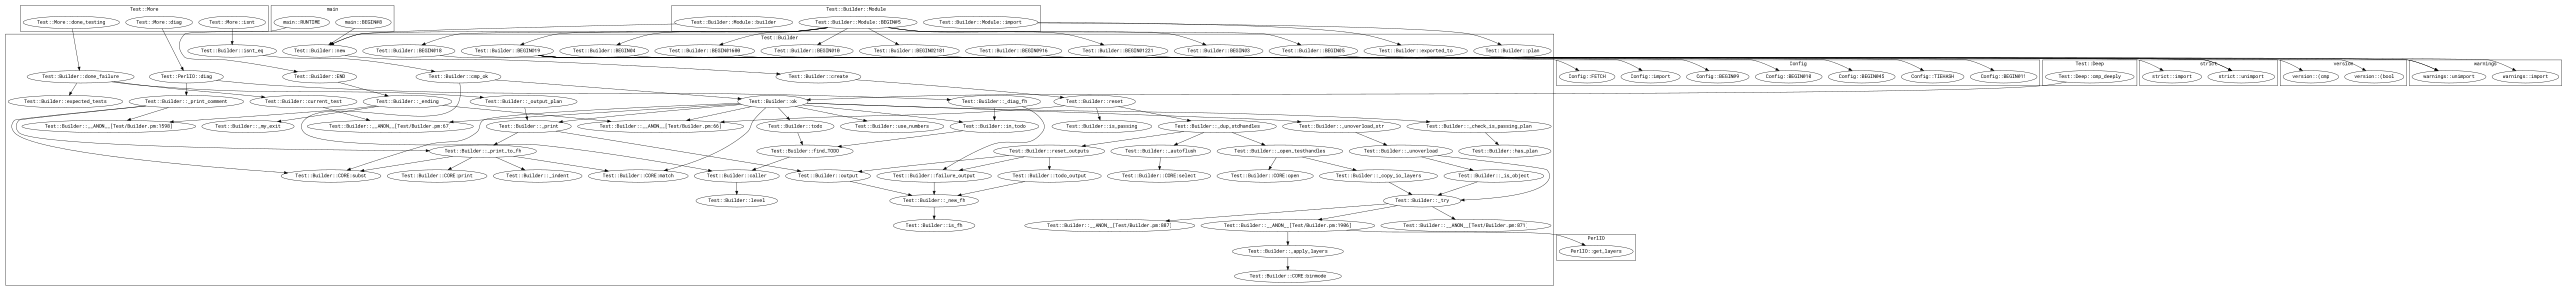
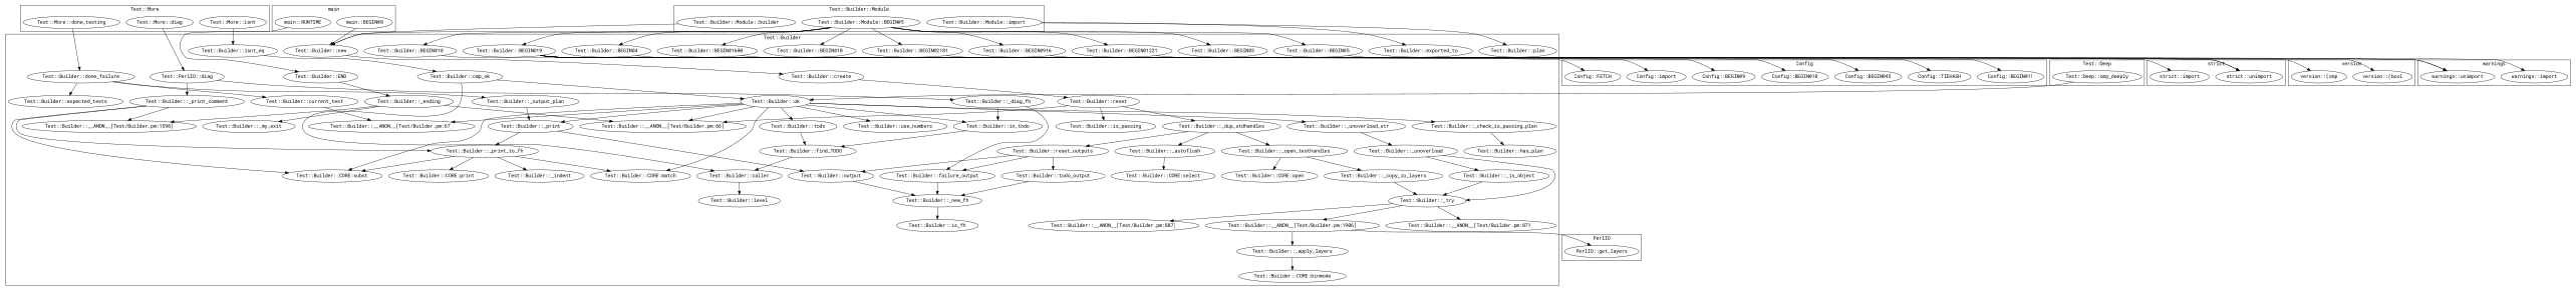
  digraph {
    fontname="Roboto Mono"
    node [fontname="Roboto Mono"]
    edge [fontname="Roboto Mono"]
    "Config::BEGIN@11"
    "Config::TIEHASH"
    "Config::BEGIN@45"
    "Config::BEGIN@10"
    "Config::BEGIN@9"
    "Config::import"
    "Config::FETCH"
    "Test::Builder::in_todo"
    "Test::Builder::use_numbers"
    n10 [label="Test::Builder::done_failure"]
    "Test::Builder::failure_output"
    "Test::Builder::CORE:match"
    "Test::Builder::is_passing"
    "Test::Builder::CORE:subst"
    "Test::Builder::todo_output"
    "Test::Builder::cmp_ok"
    "Test::Builder::_output_plan"
    n18 [label="Test::PerlIO::diag"]
    "Test::Builder::isnt_eq"
    "Test::Builder::_check_is_passing_plan"
    "Test::Builder::todo"
    "Test::Builder::_dup_stdhandles"
    "Test::Builder::BEGIN@4"
    "Test::Builder::_indent"
    "Test::Builder::BEGIN@10"
    "Test::Builder::reset"
    "Test::Builder::_unoverload"
    "Test::Builder::BEGIN@19"
    "Test::Builder::BEGIN@2181"
    "Test::Builder::BEGIN@1600"
    "Test::Builder::CORE:print"
    "Test::Builder::find_TODO"
    "Test::Builder::_my_exit"
    "Test::Builder::_diag_fh"
    "Test::Builder::BEGIN@18"
    "Test::Builder::ok"
    "Test::Builder::has_plan"
    "Test::Builder::CORE:open"
    "Test::Builder::CORE:binmode"
    "Test::Builder::_new_fh"
    "Test::Builder::_copy_io_layers"
    "Test::Builder::__ANON__[Test/Builder.pm:66]"
    "Test::Builder::_apply_layers"
    "Test::Builder::BEGIN@1221"
    "Test::Builder::BEGIN@3"
    "Test::Builder::reset_outputs"
    "Test::Builder::create"
    "Test::Builder::CORE:select"
    "Test::Builder::BEGIN@916"
    "Test::Builder::_print"
    "Test::Builder::_ending"
    "Test::Builder::_print_comment"
    "Test::Builder::new"
    "Test::Builder::_autoflush"
    "Test::Builder::plan"
    "Test::Builder::__ANON__[Test/Builder.pm:887]"
    "Test::Builder::expected_tests"
    "Test::Builder::__ANON__[Test/Builder.pm:1906]"
    "Test::Builder::_open_testhandles"
    "Test::Builder::caller"
    "Test::Builder::output"
    "Test::Builder::BEGIN@5"
    "Test::Builder::_try"
    "Test::Builder::level"
    "Test::Builder::is_fh"
    "Test::Builder::current_test"
    "Test::Builder::__ANON__[Test/Builder.pm:871]"
    "Test::Builder::_print_to_fh"
    "Test::Builder::END"
    "Test::Builder::__ANON__[Test/Builder.pm:67]"
    "Test::Builder::__ANON__[Test/Builder.pm:1598]"
    "Test::Builder::_is_object"
    "Test::Builder::_unoverload_str"
    "Test::Builder::exported_to"
    "Test::Deep::cmp_deeply"
    "warnings::unimport"
    "warnings::import"
    "main::RUNTIME"
    "main::BEGIN@8"
    "Test::More::diag"
    "Test::More::isnt"
    "Test::More::done_testing"
    "strict::import"
    "strict::unimport"
    "PerlIO::get_layers"
    "Test::Builder::Module::builder"
    "Test::Builder::Module::BEGIN@5"
    "Test::Builder::Module::import"
    "version::(bool"
    "version::(cmp"
    subgraph cluster_1 {
      label=Config
      "Config::BEGIN@11"
      "Config::TIEHASH"
      "Config::BEGIN@45"
      "Config::BEGIN@10"
      "Config::BEGIN@9"
      "Config::import"
      "Config::FETCH"
    }
    subgraph cluster_2 {
      label="Test::Builder"
      "Test::Builder::in_todo"
      "Test::Builder::use_numbers"
      n10
      "Test::Builder::failure_output"
      "Test::Builder::CORE:match"
      "Test::Builder::is_passing"
      "Test::Builder::CORE:subst"
      "Test::Builder::todo_output"
      "Test::Builder::cmp_ok"
      "Test::Builder::_output_plan"
      n18
      "Test::Builder::isnt_eq"
      "Test::Builder::_check_is_passing_plan"
      "Test::Builder::todo"
      "Test::Builder::_dup_stdhandles"
      "Test::Builder::BEGIN@4"
      "Test::Builder::_indent"
      "Test::Builder::BEGIN@10"
      "Test::Builder::reset"
      "Test::Builder::_unoverload"
      "Test::Builder::BEGIN@19"
      "Test::Builder::BEGIN@2181"
      "Test::Builder::BEGIN@1600"
      "Test::Builder::CORE:print"
      "Test::Builder::find_TODO"
      "Test::Builder::_my_exit"
      "Test::Builder::_diag_fh"
      "Test::Builder::BEGIN@18"
      "Test::Builder::ok"
      "Test::Builder::has_plan"
      "Test::Builder::CORE:open"
      "Test::Builder::CORE:binmode"
      "Test::Builder::_new_fh"
      "Test::Builder::_copy_io_layers"
      "Test::Builder::__ANON__[Test/Builder.pm:66]"
      "Test::Builder::_apply_layers"
      "Test::Builder::BEGIN@1221"
      "Test::Builder::BEGIN@3"
      "Test::Builder::reset_outputs"
      "Test::Builder::create"
      "Test::Builder::CORE:select"
      "Test::Builder::BEGIN@916"
      "Test::Builder::_print"
      "Test::Builder::_ending"
      "Test::Builder::_print_comment"
      "Test::Builder::new"
      "Test::Builder::_autoflush"
      "Test::Builder::plan"
      "Test::Builder::__ANON__[Test/Builder.pm:887]"
      "Test::Builder::expected_tests"
      "Test::Builder::__ANON__[Test/Builder.pm:1906]"
      "Test::Builder::_open_testhandles"
      "Test::Builder::caller"
      "Test::Builder::output"
      "Test::Builder::BEGIN@5"
      "Test::Builder::_try"
      "Test::Builder::level"
      "Test::Builder::is_fh"
      "Test::Builder::current_test"
      "Test::Builder::__ANON__[Test/Builder.pm:871]"
      "Test::Builder::_print_to_fh"
      "Test::Builder::END"
      "Test::Builder::__ANON__[Test/Builder.pm:67]"
      "Test::Builder::__ANON__[Test/Builder.pm:1598]"
      "Test::Builder::_is_object"
      "Test::Builder::_unoverload_str"
      "Test::Builder::exported_to"
    }
    subgraph cluster_3 {
      label="Test::Deep"
      "Test::Deep::cmp_deeply"
    }
    subgraph cluster_4 {
      label=warnings
      "warnings::unimport"
      "warnings::import"
    }
    subgraph cluster_5 {
      label=main
      "main::RUNTIME"
      "main::BEGIN@8"
    }
    subgraph cluster_6 {
      label="Test::More"
      "Test::More::diag"
      "Test::More::isnt"
      "Test::More::done_testing"
    }
    subgraph cluster_7 {
      label="strict"
      "strict::import"
      "strict::unimport"
    }
    subgraph cluster_8 {
      label=PerlIO
      "PerlIO::get_layers"
    }
    subgraph cluster_9 {
      label="Test::Builder::Module"
      "Test::Builder::Module::builder"
      "Test::Builder::Module::BEGIN@5"
      "Test::Builder::Module::import"
    }
    subgraph cluster_10 {
      label=version
      "version::(bool"
      "version::(cmp"
    }
    "Test::Builder::in_todo" -> "Test::Builder::find_TODO"
    n10 -> "Test::Builder::_output_plan"
    n10 -> "Test::Builder::expected_tests"
    n10 -> "Test::Builder::current_test"
    "Test::Builder::failure_output" -> "Test::Builder::_new_fh"
    "Test::Builder::todo_output" -> "Test::Builder::_new_fh"
    "Test::Builder::cmp_ok" -> "Test::Builder::ok"
    "Test::Builder::cmp_ok" -> "Test::Builder::caller"
    "Test::Builder::_output_plan" -> "Test::Builder::_print"
    n18 -> "Test::Builder::_diag_fh"
    n18 -> "Test::Builder::_print_comment"
    "Test::Builder::isnt_eq" -> "Test::Builder::cmp_ok"
    "Test::Builder::_check_is_passing_plan" -> "Test::Builder::has_plan"
    "Test::Builder::todo" -> "Test::Builder::find_TODO"
    "Test::Builder::_dup_stdhandles" -> "Test::Builder::reset_outputs"
    "Test::Builder::_dup_stdhandles" -> "Test::Builder::_autoflush"
    "Test::Builder::_dup_stdhandles" -> "Test::Builder::_open_testhandles"
    "Test::Builder::BEGIN@4" -> "strict::import"
    "Test::Builder::reset" -> "Test::Builder::is_passing"
    "Test::Builder::reset" -> "Test::Builder::_dup_stdhandles"
    "Test::Builder::reset" -> "Test::Builder::__ANON__[Test/Builder.pm:66]"
    "Test::Builder::_unoverload" -> "Test::Builder::_try"
    "Test::Builder::_unoverload" -> "Test::Builder::_is_object"
    "Test::Builder::BEGIN@19" -> "Config::BEGIN@11"
    "Test::Builder::BEGIN@19" -> "Config::TIEHASH"
    "Test::Builder::BEGIN@19" -> "Config::BEGIN@45"
    "Test::Builder::BEGIN@19" -> "Config::BEGIN@10"
    "Test::Builder::BEGIN@19" -> "Config::BEGIN@9"
    "Test::Builder::BEGIN@19" -> "Config::import"
    "Test::Builder::BEGIN@19" -> "version::(bool"
    "Test::Builder::BEGIN@19" -> "version::(cmp"
    "Test::Builder::BEGIN@2181" -> "strict::unimport"
    "Test::Builder::BEGIN@1600" -> "strict::unimport"
    "Test::Builder::find_TODO" -> "Test::Builder::caller"
    "Test::Builder::_diag_fh" -> "Test::Builder::in_todo"
    "Test::Builder::_diag_fh" -> "Test::Builder::failure_output"
    "Test::Builder::BEGIN@18" -> "Config::FETCH"
    "Test::Builder::ok" -> "Test::Builder::in_todo"
    "Test::Builder::ok" -> "Test::Builder::use_numbers"
    "Test::Builder::ok" -> "Test::Builder::CORE:match"
    "Test::Builder::ok" -> "Test::Builder::CORE:subst"
    "Test::Builder::ok" -> "Test::Builder::_check_is_passing_plan"
    "Test::Builder::ok" -> "Test::Builder::todo"
    "Test::Builder::ok" -> "Test::Builder::__ANON__[Test/Builder.pm:66]"
    "Test::Builder::ok" -> "Test::Builder::_print"
    "Test::Builder::ok" -> "Test::Builder::__ANON__[Test/Builder.pm:67]"
    "Test::Builder::ok" -> "Test::Builder::_unoverload_str"
    "Test::Builder::_new_fh" -> "Test::Builder::is_fh"
    "Test::Builder::_copy_io_layers" -> "Test::Builder::_try"
    "Test::Builder::_apply_layers" -> "Test::Builder::CORE:binmode"
    "Test::Builder::BEGIN@1221" -> "warnings::unimport"
    "Test::Builder::reset_outputs" -> "Test::Builder::failure_output"
    "Test::Builder::reset_outputs" -> "Test::Builder::todo_output"
    "Test::Builder::reset_outputs" -> "Test::Builder::output"
    "Test::Builder::create" -> "Test::Builder::reset"
    "Test::Builder::BEGIN@916" -> "warnings::unimport"
    "Test::Builder::_print" -> "Test::Builder::output"
    "Test::Builder::_print" -> "Test::Builder::_print_to_fh"
    "Test::Builder::_ending" -> "Test::Builder::_my_exit"
    "Test::Builder::_ending" -> "Test::Builder::__ANON__[Test/Builder.pm:66]"
    "Test::Builder::_ending" -> "Test::Builder::__ANON__[Test/Builder.pm:1598]"
    "Test::Builder::_print_comment" -> "Test::Builder::CORE:subst"
    "Test::Builder::_print_comment" -> "Test::Builder::_print_to_fh"
    "Test::Builder::_print_comment" -> "Test::Builder::__ANON__[Test/Builder.pm:1598]"
    "Test::Builder::new" -> "Test::Builder::create"
    "Test::Builder::_autoflush" -> "Test::Builder::CORE:select"
    "Test::Builder::__ANON__[Test/Builder.pm:1906]" -> "Test::Builder::_apply_layers"
    "Test::Builder::__ANON__[Test/Builder.pm:1906]" -> "PerlIO::get_layers"
    "Test::Builder::_open_testhandles" -> "Test::Builder::CORE:open"
    "Test::Builder::_open_testhandles" -> "Test::Builder::_copy_io_layers"
    "Test::Builder::caller" -> "Test::Builder::level"
    "Test::Builder::output" -> "Test::Builder::_new_fh"
    "Test::Builder::BEGIN@5" -> "warnings::import"
    "Test::Builder::_try" -> "Test::Builder::__ANON__[Test/Builder.pm:887]"
    "Test::Builder::_try" -> "Test::Builder::__ANON__[Test/Builder.pm:1906]"
    "Test::Builder::_try" -> "Test::Builder::__ANON__[Test/Builder.pm:871]"
    "Test::Builder::current_test" -> "Test::Builder::__ANON__[Test/Builder.pm:67]"
    "Test::Builder::_print_to_fh" -> "Test::Builder::CORE:match"
    "Test::Builder::_print_to_fh" -> "Test::Builder::CORE:subst"
    "Test::Builder::_print_to_fh" -> "Test::Builder::_indent"
    "Test::Builder::_print_to_fh" -> "Test::Builder::CORE:print"
    "Test::Builder::END" -> "Test::Builder::_ending"
    "Test::Builder::_is_object" -> "Test::Builder::_try"
    "Test::Builder::_unoverload_str" -> "Test::Builder::_unoverload"
    "Test::Deep::cmp_deeply" -> "Test::Builder::ok"
    "main::RUNTIME" -> "Test::Builder::END"
    "main::BEGIN@8" -> "Test::Builder::new"
    "Test::More::diag" -> n18
    "Test::More::isnt" -> "Test::Builder::isnt_eq"
    "Test::More::done_testing" -> n10
    "Test::Builder::Module::builder" -> "Test::Builder::new"
    "Test::Builder::Module::BEGIN@5" -> "Test::Builder::BEGIN@4"
    "Test::Builder::Module::BEGIN@5" -> "Test::Builder::BEGIN@10"
    "Test::Builder::Module::BEGIN@5" -> "Test::Builder::BEGIN@19"
    "Test::Builder::Module::BEGIN@5" -> "Test::Builder::BEGIN@2181"
    "Test::Builder::Module::BEGIN@5" -> "Test::Builder::BEGIN@1600"
    "Test::Builder::Module::BEGIN@5" -> "Test::Builder::BEGIN@18"
    "Test::Builder::Module::BEGIN@5" -> "Test::Builder::BEGIN@1221"
    "Test::Builder::Module::BEGIN@5" -> "Test::Builder::BEGIN@3"
+   "Test::Builder::Module::BEGIN@5" -> "Test::Builder::BEGIN@916"
    "Test::Builder::Module::BEGIN@5" -> "Test::Builder::new"
    "Test::Builder::Module::BEGIN@5" -> "Test::Builder::BEGIN@5"
    "Test::Builder::Module::import" -> "Test::Builder::plan"
    "Test::Builder::Module::import" -> "Test::Builder::exported_to"
  }
